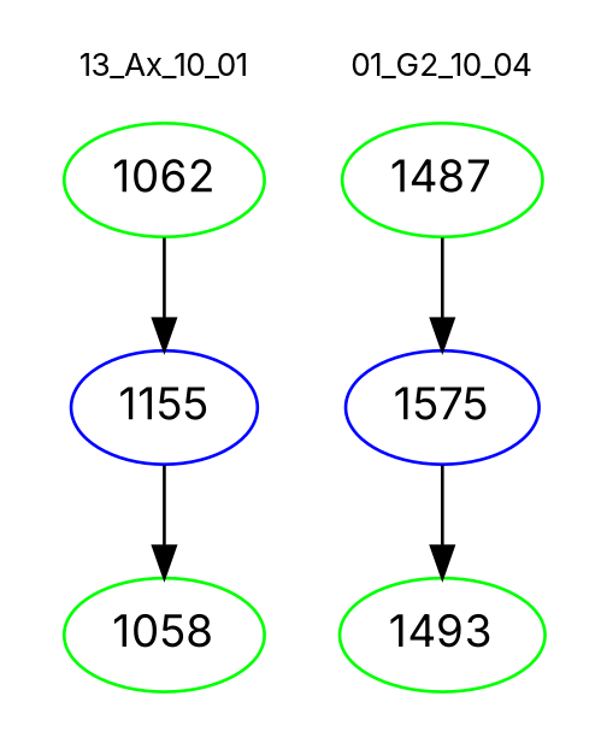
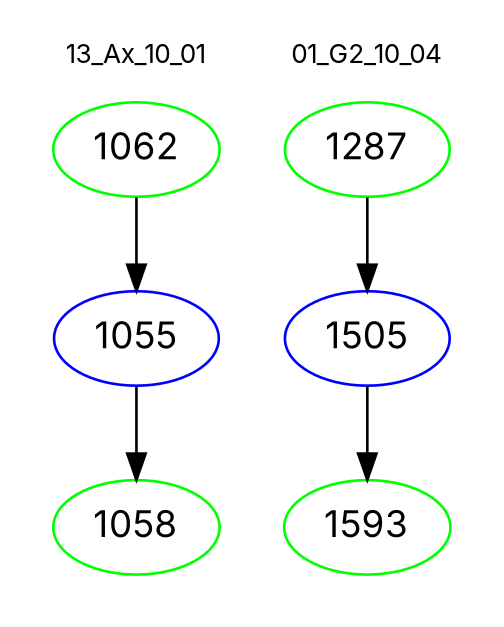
  digraph {
    fontname=Inter
    node [color=green fontname=Inter]
    edge [color=black fontname=Inter]
    n1 [label=1062]
-   n2 [color=blue label=1155]
+   n2 [color=blue label=1055]
    n3 [label=1058]
-   n4 [label=1487]
-   n5 [color=blue label=1575]
-   n6 [label=1493]
+   n4 [label=1287]
+   n5 [color=blue label=1505]
+   n6 [label=1593]
    subgraph cluster_1 {
      color=white
      fontsize=10
      label="13_Ax_10_01"
      n1
      n2
      n3
    }
    subgraph cluster_2 {
      color=white
      fontsize=10
      label="01_G2_10_04"
      n4
      n5
      n6
    }
    n1 -> n2
    n2 -> n3
    n4 -> n5
    n5 -> n6
  }
